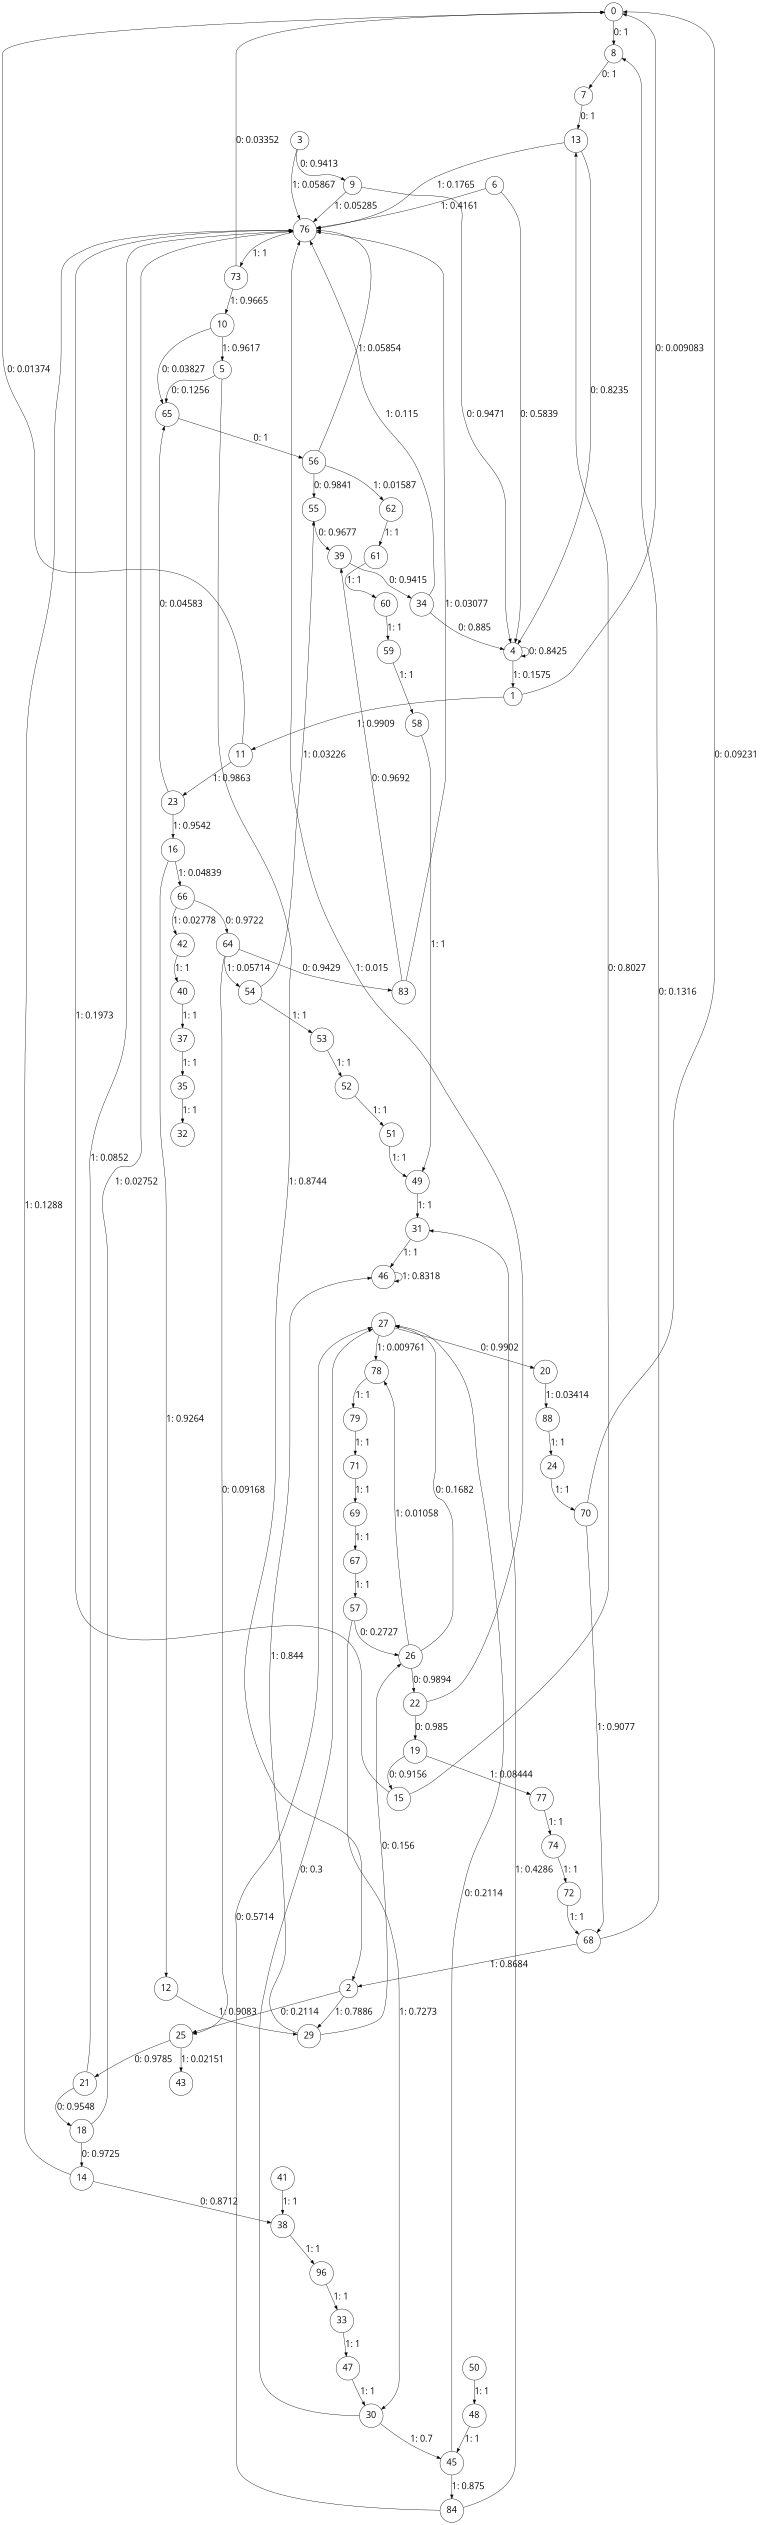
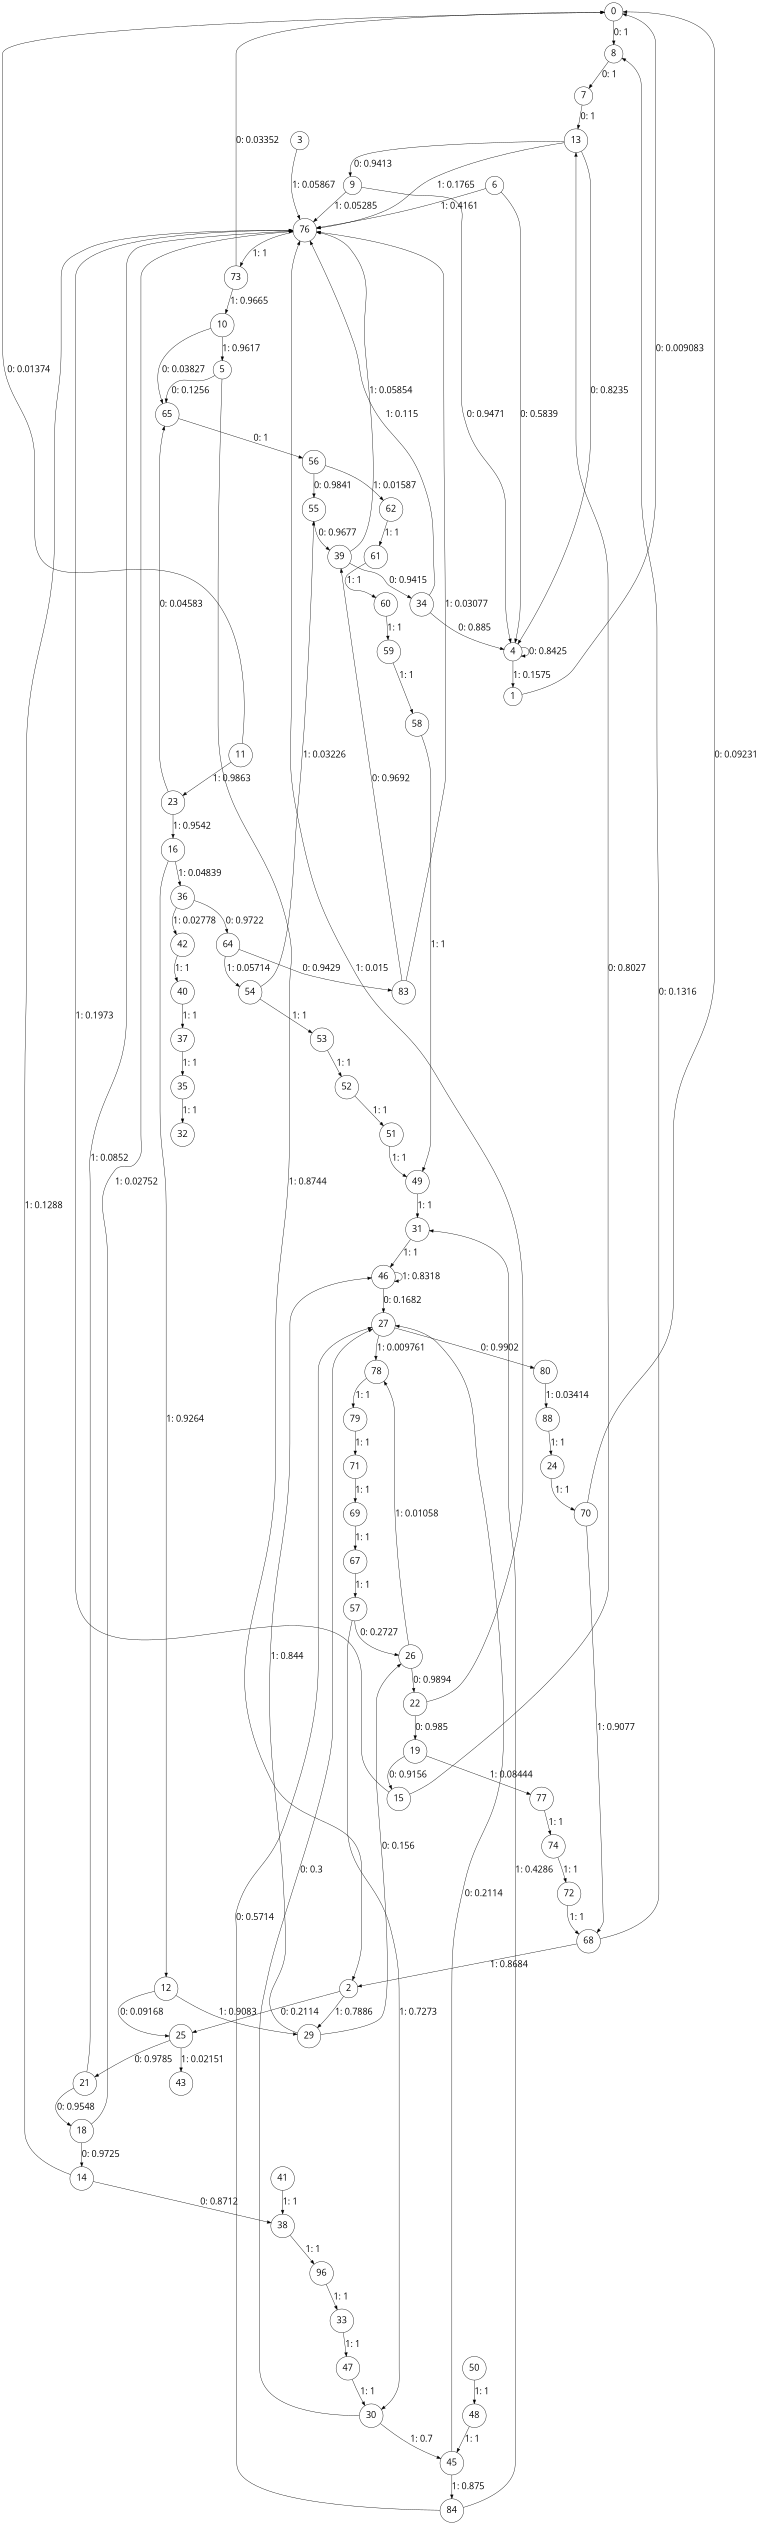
  digraph {
    fontname="Open Sans"
    node [fontname="Open Sans" fontsize=24 shape=circle]
    edge [fontname="Open Sans" fontsize=24]
    0
    8
    7
    13
    1
    11
    23
    65
    16
    2
    25
    29
    21
    43
    26
    46
    76
    18
    22
    78
    27
    3
    9
    4
    73
    10
    5
    56
    55
    62
    6
    12
-   66
+   66 [label=36]
    14
    38
    15
    42
    64
    40
    54
    n41 [label=83]
    n42 [label=88]
    24
    70
    19
    77
    74
    72
-   20
+   20 [label=80]
    68
    41
    n52 [label=79]
    71
    30
    45
    n56 [label=84]
    31
    50
    48
    33
    47
    34
    35
    32
    n65 [label=96]
    37
    39
    49
    51
    52
    53
    61
    60
    57
    58
    59
    67
    69
    0 -> 8 [label="0: 1        "]
    8 -> 7 [label="0: 1        "]
    7 -> 13 [label="0: 1        "]
    13 -> 76 [label="1: 0.1765   "]
    13 -> 4 [label="0: 0.8235   "]
    1 -> 0 [label="0: 0.009083  "]
-   1 -> 11 [label="1: 0.9909   "]
    11 -> 0 [label="0: 0.01374  "]
    11 -> 23 [label="1: 0.9863   "]
    23 -> 65 [label="0: 0.04583  "]
    23 -> 16 [label="1: 0.9542   "]
    65 -> 56 [label="0: 1        "]
    16 -> 12 [label="1: 0.9264   "]
    16 -> 66 [label="1: 0.04839  "]
    2 -> 25 [label="0: 0.2114   "]
    2 -> 29 [label="1: 0.7886   "]
    25 -> 21 [label="0: 0.9785   "]
    25 -> 43 [label="1: 0.02151  "]
    29 -> 26 [label="0: 0.156    "]
    29 -> 46 [label="1: 0.844    "]
    21 -> 76 [label="1: 0.0852   "]
    21 -> 18 [label="0: 0.9548   "]
    26 -> 22 [label="0: 0.9894   "]
    26 -> 78 [label="1: 0.01058  "]
    46 -> 46 [label="1: 0.8318   "]
-   26 -> 27 [label="0: 0.1682   "]
+   46 -> 27 [label="0: 0.1682   "]
    76 -> 73 [label="1: 1        "]
    18 -> 76 [label="1: 0.02752  "]
    18 -> 14 [label="0: 0.9725   "]
    22 -> 76 [label="1: 0.015    "]
    22 -> 19 [label="0: 0.985    "]
    78 -> n52 [label="1: 1        "]
    27 -> 78 [label="1: 0.009761  "]
    27 -> 20 [label="0: 0.9902   "]
    3 -> 76 [label="1: 0.05867  "]
-   3 -> 9 [label="0: 0.9413   "]
+   13 -> 9 [label="0: 0.9413   "]
    9 -> 76 [label="1: 0.05285  "]
    9 -> 4 [label="0: 0.9471   "]
    4 -> 1 [label="1: 0.1575   "]
    4 -> 4 [label="0: 0.8425   "]
    73 -> 0 [label="0: 0.03352  "]
    73 -> 10 [label="1: 0.9665   "]
    10 -> 65 [label="0: 0.03827  "]
    10 -> 5 [label="1: 0.9617   "]
    5 -> 65 [label="0: 0.1256   "]
    5 -> 2 [label="1: 0.8744   "]
    56 -> 55 [label="0: 0.9841   "]
    56 -> 62 [label="1: 0.01587  "]
    55 -> 39 [label="0: 0.9677   "]
    62 -> 61 [label="1: 1        "]
    6 -> 76 [label="1: 0.4161   "]
    6 -> 4 [label="0: 0.5839   "]
-   64 -> 25 [label="0: 0.09168  "]
+   12 -> 25 [label="0: 0.09168  "]
    12 -> 29 [label="1: 0.9083   "]
    66 -> 42 [label="1: 0.02778  "]
    66 -> 64 [label="0: 0.9722   "]
    14 -> 76 [label="1: 0.1288   "]
    14 -> 38 [label="0: 0.8712   "]
    38 -> n65 [label="1: 1        "]
    15 -> 13 [label="0: 0.8027   "]
    15 -> 76 [label="1: 0.1973   "]
    42 -> 40 [label="1: 1        "]
    64 -> 54 [label="1: 0.05714  "]
    64 -> n41 [label="0: 0.9429   "]
    40 -> 37 [label="1: 1        "]
    54 -> 55 [label="1: 0.03226  "]
    54 -> 53 [label="1: 1        "]
    n41 -> 76 [label="1: 0.03077  "]
    n41 -> 39 [label="0: 0.9692   "]
    n42 -> 24 [label="1: 1        "]
    24 -> 70 [label="1: 1        "]
    70 -> 0 [label="0: 0.09231  "]
    70 -> 68 [label="1: 0.9077   "]
    19 -> 15 [label="0: 0.9156   "]
    19 -> 77 [label="1: 0.08444  "]
    77 -> 74 [label="1: 1        "]
    74 -> 72 [label="1: 1        "]
    72 -> 68 [label="1: 1        "]
    20 -> n42 [label="1: 0.03414  "]
    68 -> 8 [label="0: 0.1316   "]
    68 -> 2 [label="1: 0.8684   "]
    41 -> 38 [label="1: 1        "]
    n52 -> 71 [label="1: 1        "]
    71 -> 69 [label="1: 1        "]
    30 -> 27 [label="0: 0.3      "]
    30 -> 45 [label="1: 0.7      "]
    45 -> 27 [label="0: 0.2114   "]
    45 -> n56 [label="1: 0.875    "]
    n56 -> 27 [label="0: 0.5714   "]
    n56 -> 31 [label="1: 0.4286   "]
    31 -> 46 [label="1: 1        "]
    50 -> 48 [label="1: 1        "]
    48 -> 45 [label="1: 1        "]
    33 -> 47 [label="1: 1        "]
    47 -> 30 [label="1: 1        "]
    34 -> 76 [label="1: 0.115    "]
    34 -> 4 [label="0: 0.885    "]
    35 -> 32 [label="1: 1        "]
    n65 -> 33 [label="1: 1        "]
    37 -> 35 [label="1: 1        "]
-   56 -> 76 [label="1: 0.05854  "]
+   39 -> 76 [label="1: 0.05854  "]
    39 -> 34 [label="0: 0.9415   "]
    49 -> 31 [label="1: 1        "]
    51 -> 49 [label="1: 1        "]
    52 -> 51 [label="1: 1        "]
    53 -> 52 [label="1: 1        "]
    61 -> 60 [label="1: 1        "]
    60 -> 59 [label="1: 1        "]
    57 -> 26 [label="0: 0.2727   "]
    57 -> 30 [label="1: 0.7273   "]
    58 -> 49 [label="1: 1        "]
    59 -> 58 [label="1: 1        "]
    67 -> 57 [label="1: 1        "]
    69 -> 67 [label="1: 1        "]
  }
